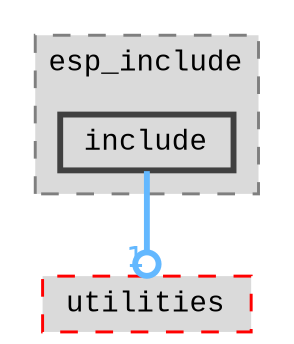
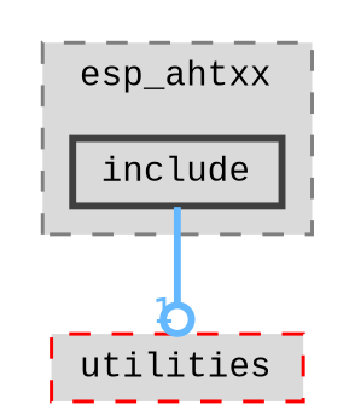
  digraph {
    compound=true
    fontname="Liberation Mono"
    node [fillcolor="#dadada" fontname="Liberation Mono" fontsize=10 shape=box]
    n1 [color=grey25 height=0.2 label=include style="filled,bold" width=0.4]
    n2 [color=red height=0.2 label=utilities style="filled,dashed" width=0.4]
    subgraph cluster_1 {
      bgcolor="#dadada"
      fontsize=10
-     label=esp_include
+     label=esp_ahtxx
      pencolor=grey50
      style="filled,dashed"
      n1
    }
    n1 -> n2 [color=steelblue1 fontcolor=steelblue1 fontname="Liberation Mono" fontsize=10 headlabel=1 labeldistance=1.5 labelfontname=Helvetica labelfontsize=10 style=bold arrowhead=odot]
  }
